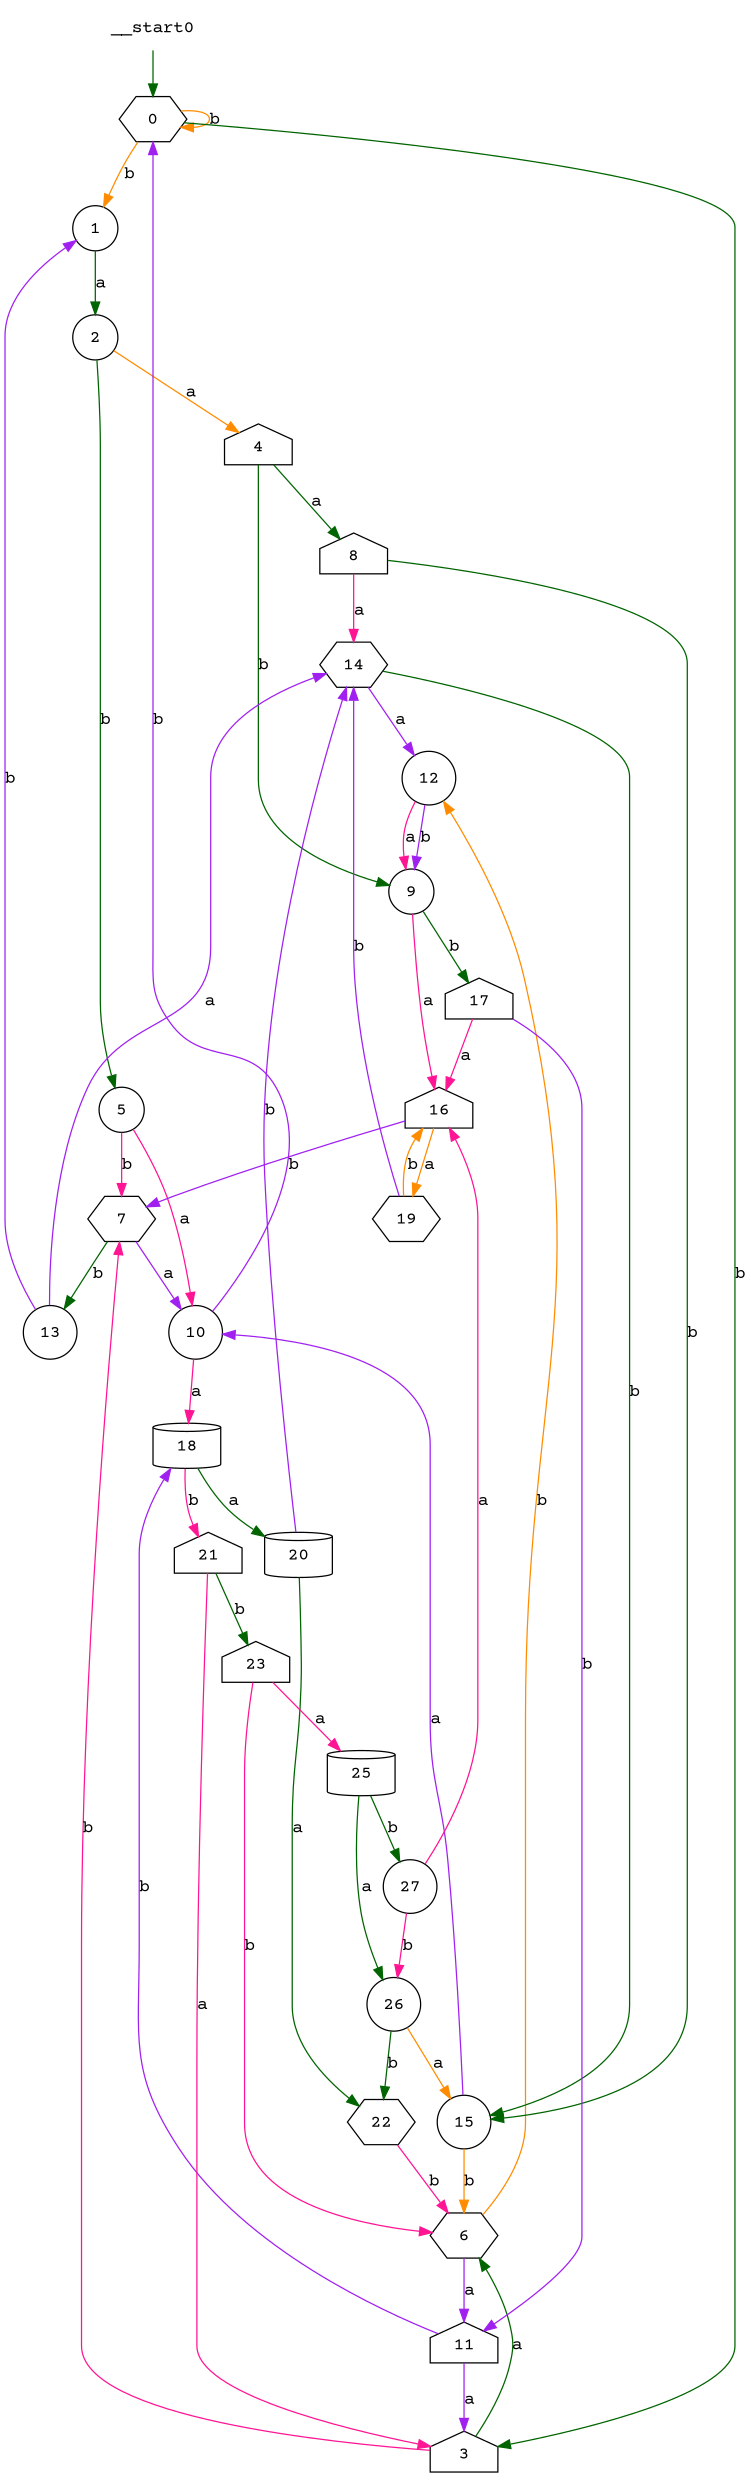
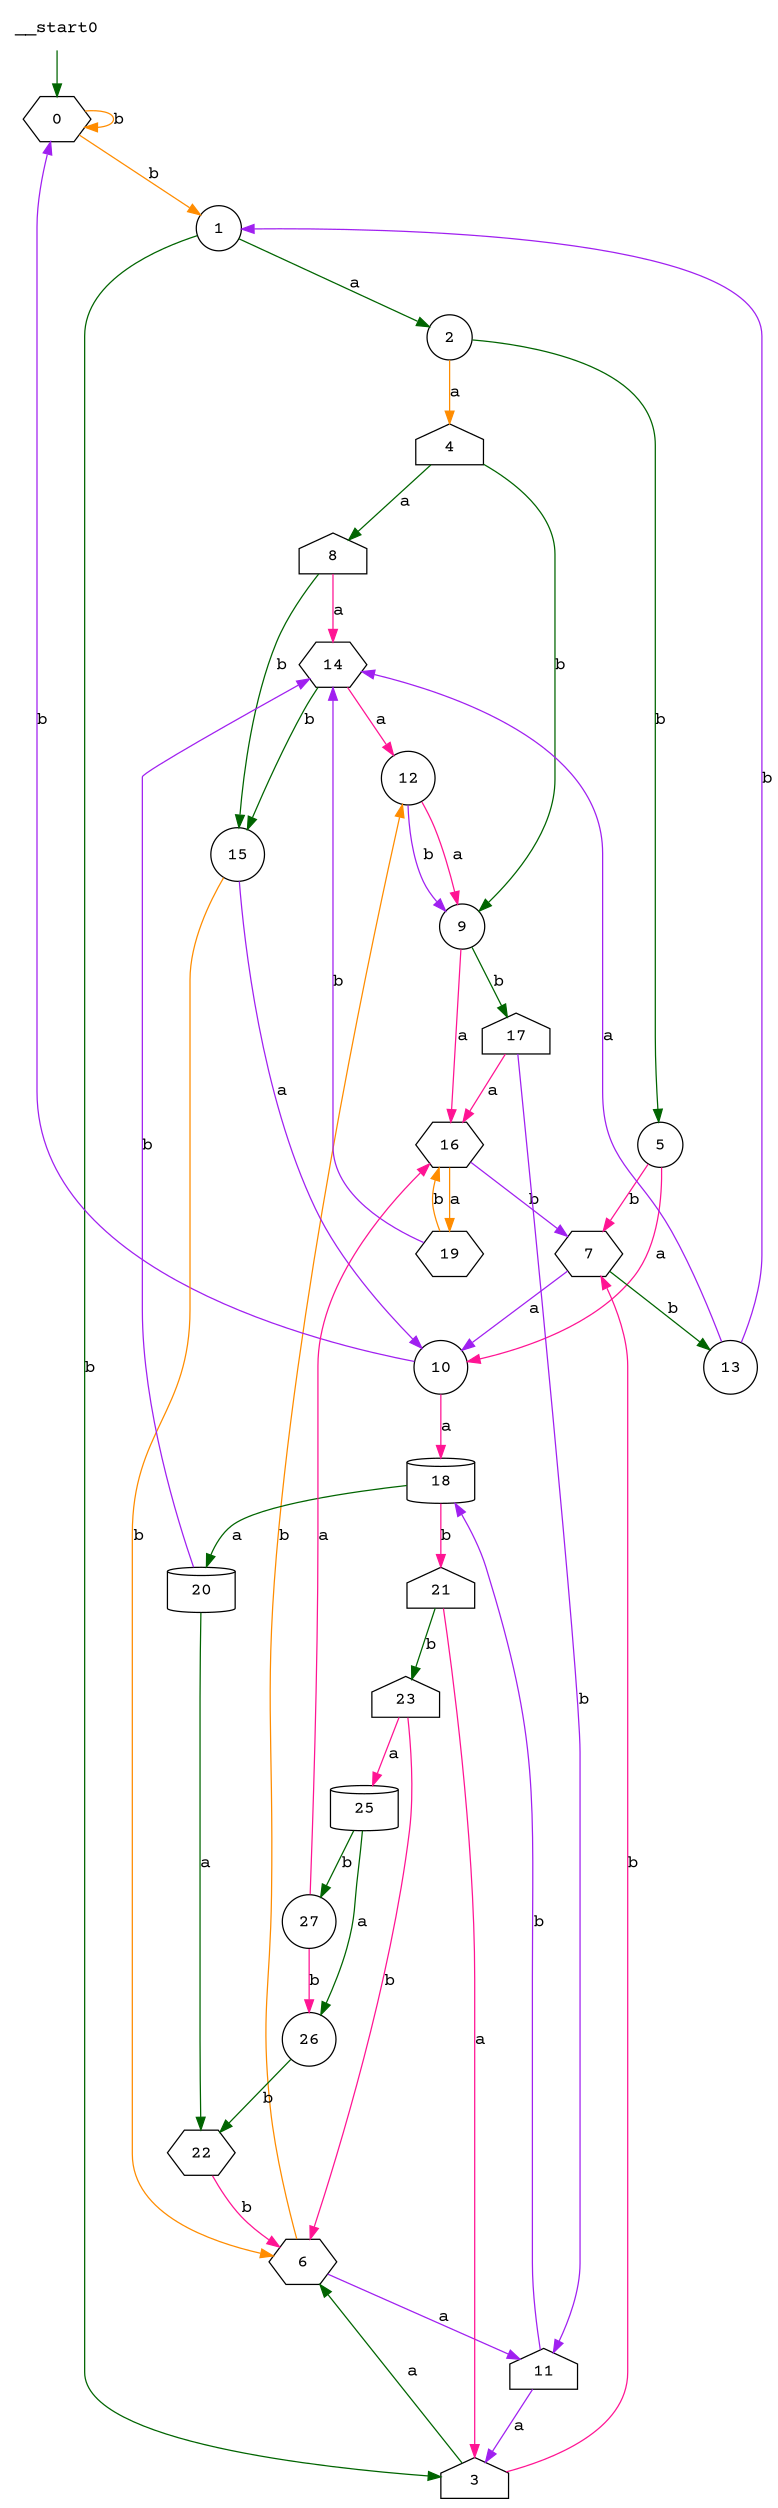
  digraph {
    fontname="Courier Prime"
    node [fontname="Courier Prime" shape=circle]
    edge [color=darkgreen fontname="Courier Prime"]
    __start0 [shape=none]
    0 [shape=hexagon]
    1
    2
    3 [shape=house]
    4 [shape=house]
    5
    6 [shape=hexagon]
    7 [shape=hexagon]
    8 [shape=house]
    9
    10
    11 [shape=house]
    12
    13
    14 [shape=hexagon]
    15
-   16 [shape=house]
+   16 [shape=hexagon]
    17 [shape=house]
    18 [shape=cylinder]
    19 [shape=hexagon]
    20 [shape=cylinder]
    21 [shape=house]
    22 [shape=hexagon]
    23 [shape=house]
    25 [shape=cylinder]
    26
    27
    __start0 -> 0
    0 -> 0 [color=darkorange label=b]
    0 -> 1 [color=darkorange label=b]
    1 -> 2 [label=a]
-   0 -> 3 [label=b]
+   1 -> 3 [label=b]
    2 -> 4 [color=darkorange label=a]
    2 -> 5 [label=b]
    3 -> 6 [label=a]
    3 -> 7 [color=deeppink label=b]
    4 -> 8 [label=a]
    4 -> 9 [label=b]
    5 -> 7 [color=deeppink label=b]
    5 -> 10 [color=deeppink label=a]
    6 -> 11 [color=purple label=a]
    6 -> 12 [color=darkorange label=b]
    7 -> 10 [color=purple label=a]
    7 -> 13 [label=b]
    8 -> 14 [color=deeppink label=a]
    8 -> 15 [label=b]
    9 -> 16 [color=deeppink label=a]
    9 -> 17 [label=b]
    10 -> 0 [color=purple label=b]
    10 -> 18 [color=deeppink label=a]
    11 -> 3 [color=purple label=a]
    11 -> 18 [color=purple label=b]
    12 -> 9 [color=deeppink label=a]
    12 -> 9 [color=purple label=b]
    13 -> 1 [color=purple label=b]
    13 -> 14 [color=purple label=a]
-   14 -> 12 [color=purple label=a]
+   14 -> 12 [color=deeppink label=a]
    14 -> 15 [label=b]
    15 -> 6 [color=darkorange label=b]
    15 -> 10 [color=purple label=a]
    16 -> 7 [color=purple label=b]
    16 -> 19 [color=darkorange label=a]
    17 -> 11 [color=purple label=b]
    17 -> 16 [color=deeppink label=a]
    18 -> 20 [label=a]
    18 -> 21 [color=deeppink label=b]
    19 -> 14 [color=purple label=b]
    19 -> 16 [color=darkorange label=b]
    20 -> 14 [color=purple label=b]
    20 -> 22 [label=a]
    21 -> 3 [color=deeppink label=a]
    21 -> 23 [label=b]
    22 -> 6 [color=deeppink label=b]
    23 -> 6 [color=deeppink label=b]
    23 -> 25 [color=deeppink label=a]
    25 -> 26 [label=a]
    25 -> 27 [label=b]
-   26 -> 15 [color=darkorange label=a]
    26 -> 22 [label=b]
    27 -> 16 [color=deeppink label=a]
    27 -> 26 [color=deeppink label=b]
  }
